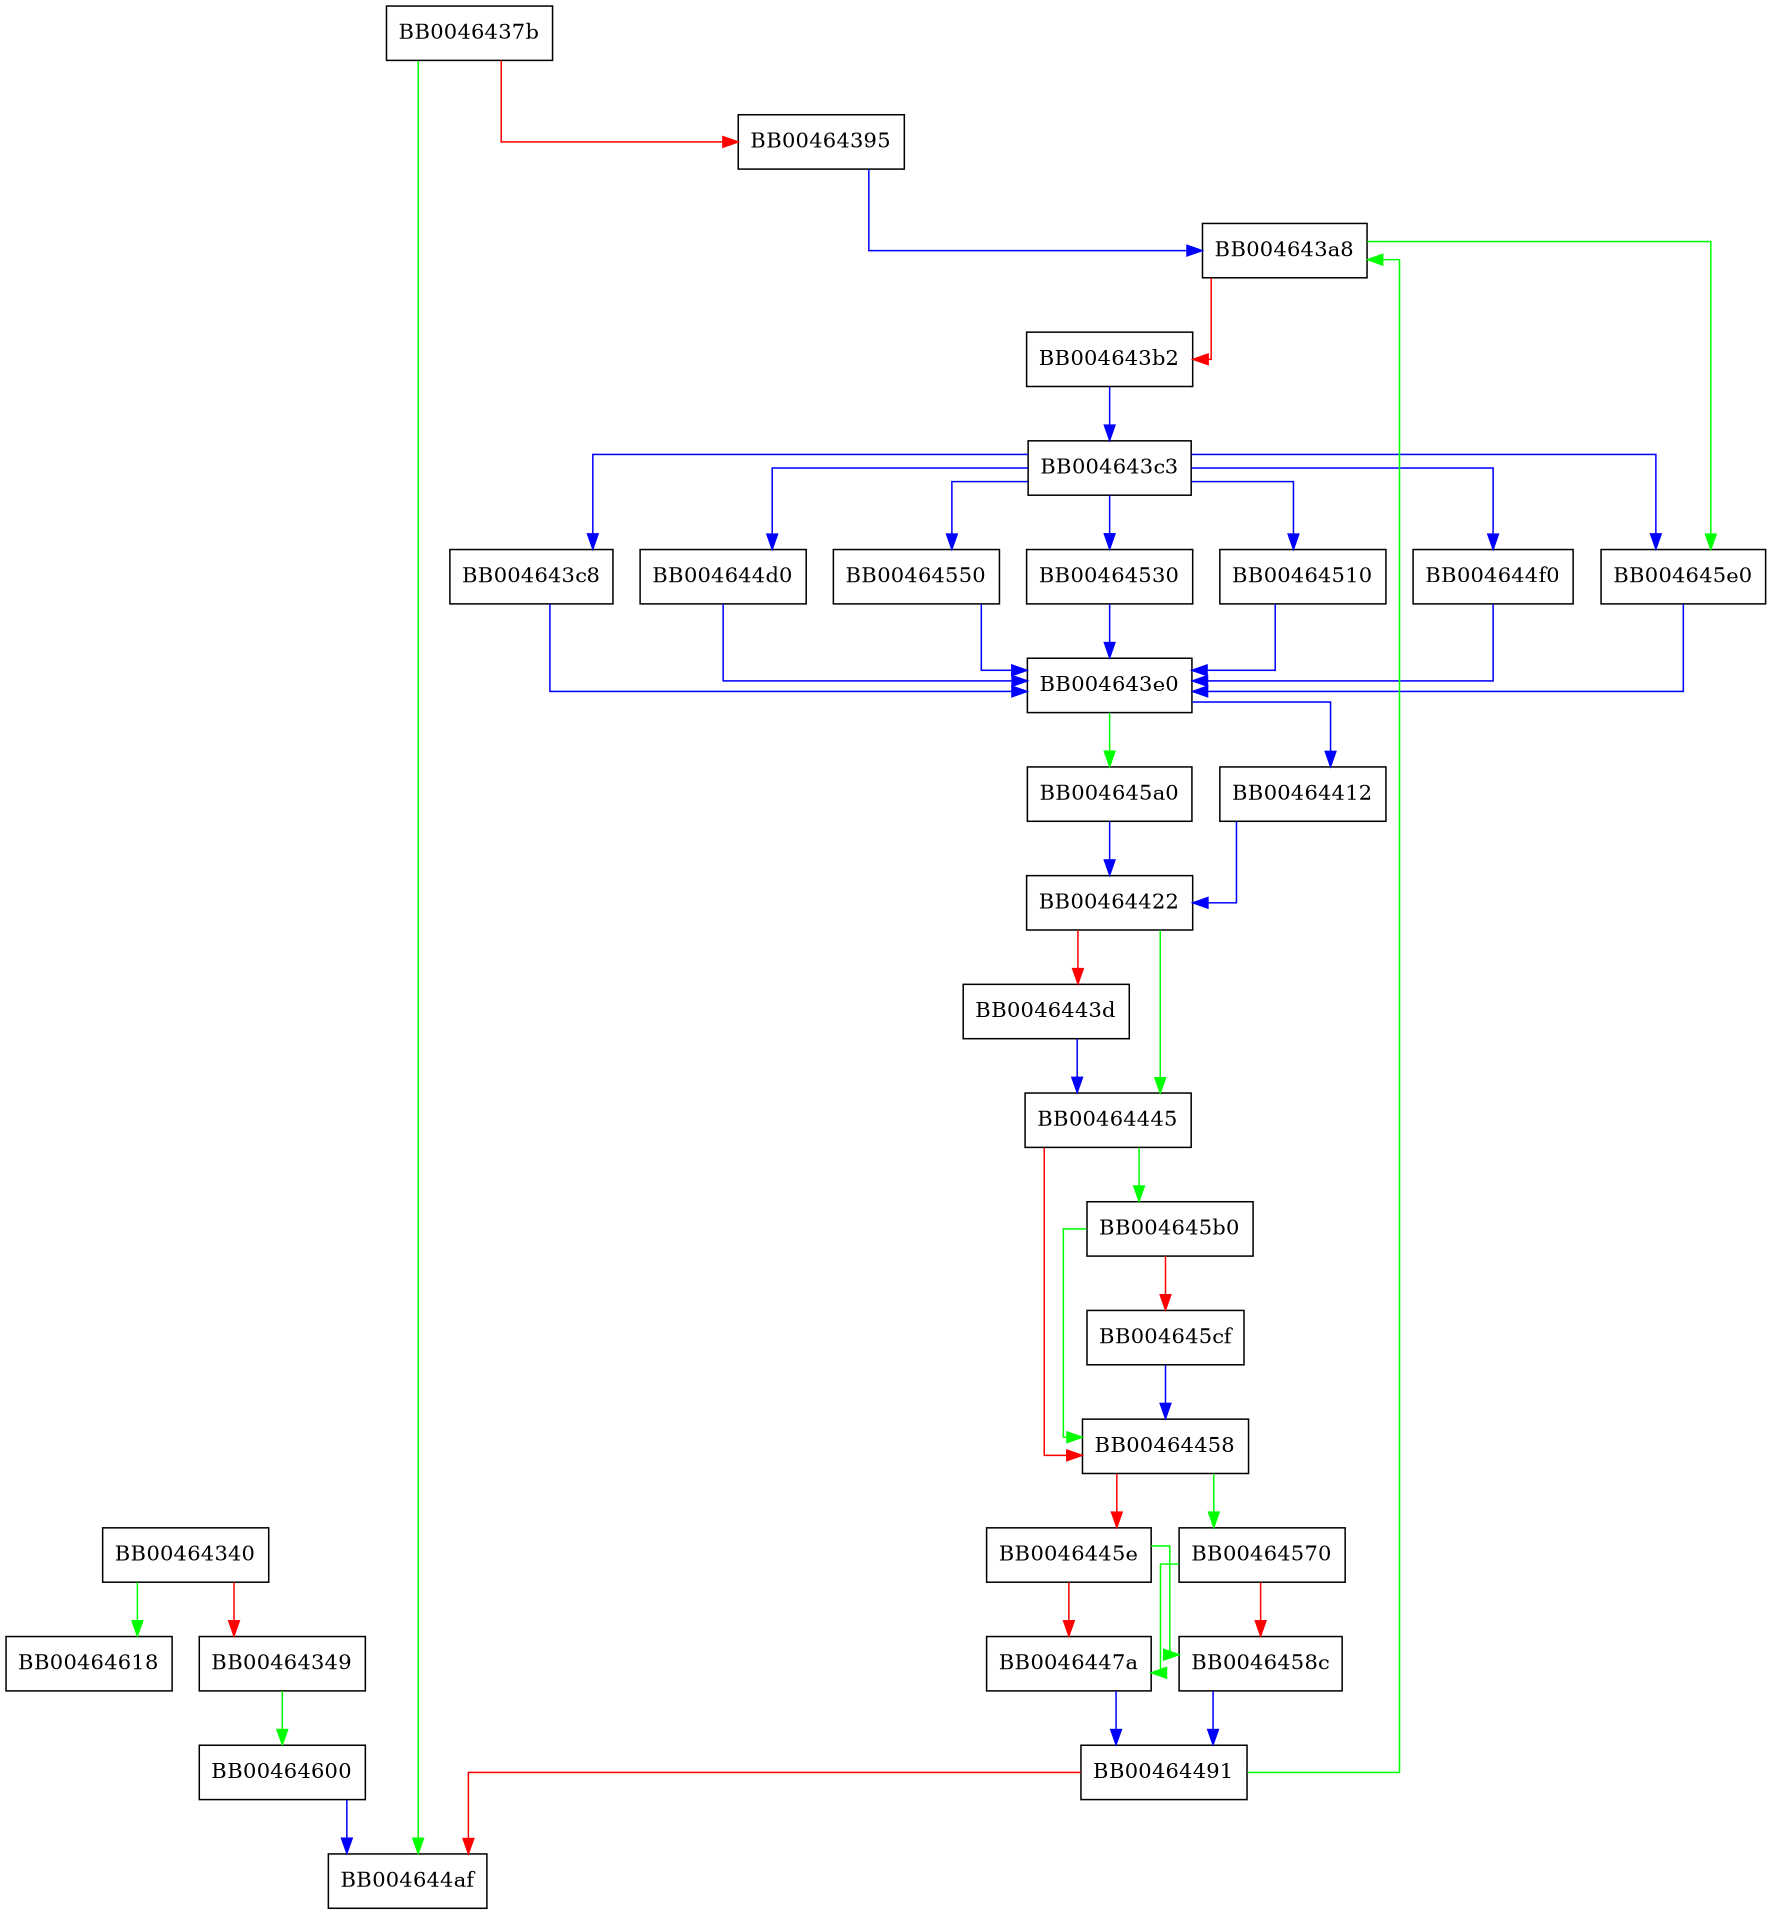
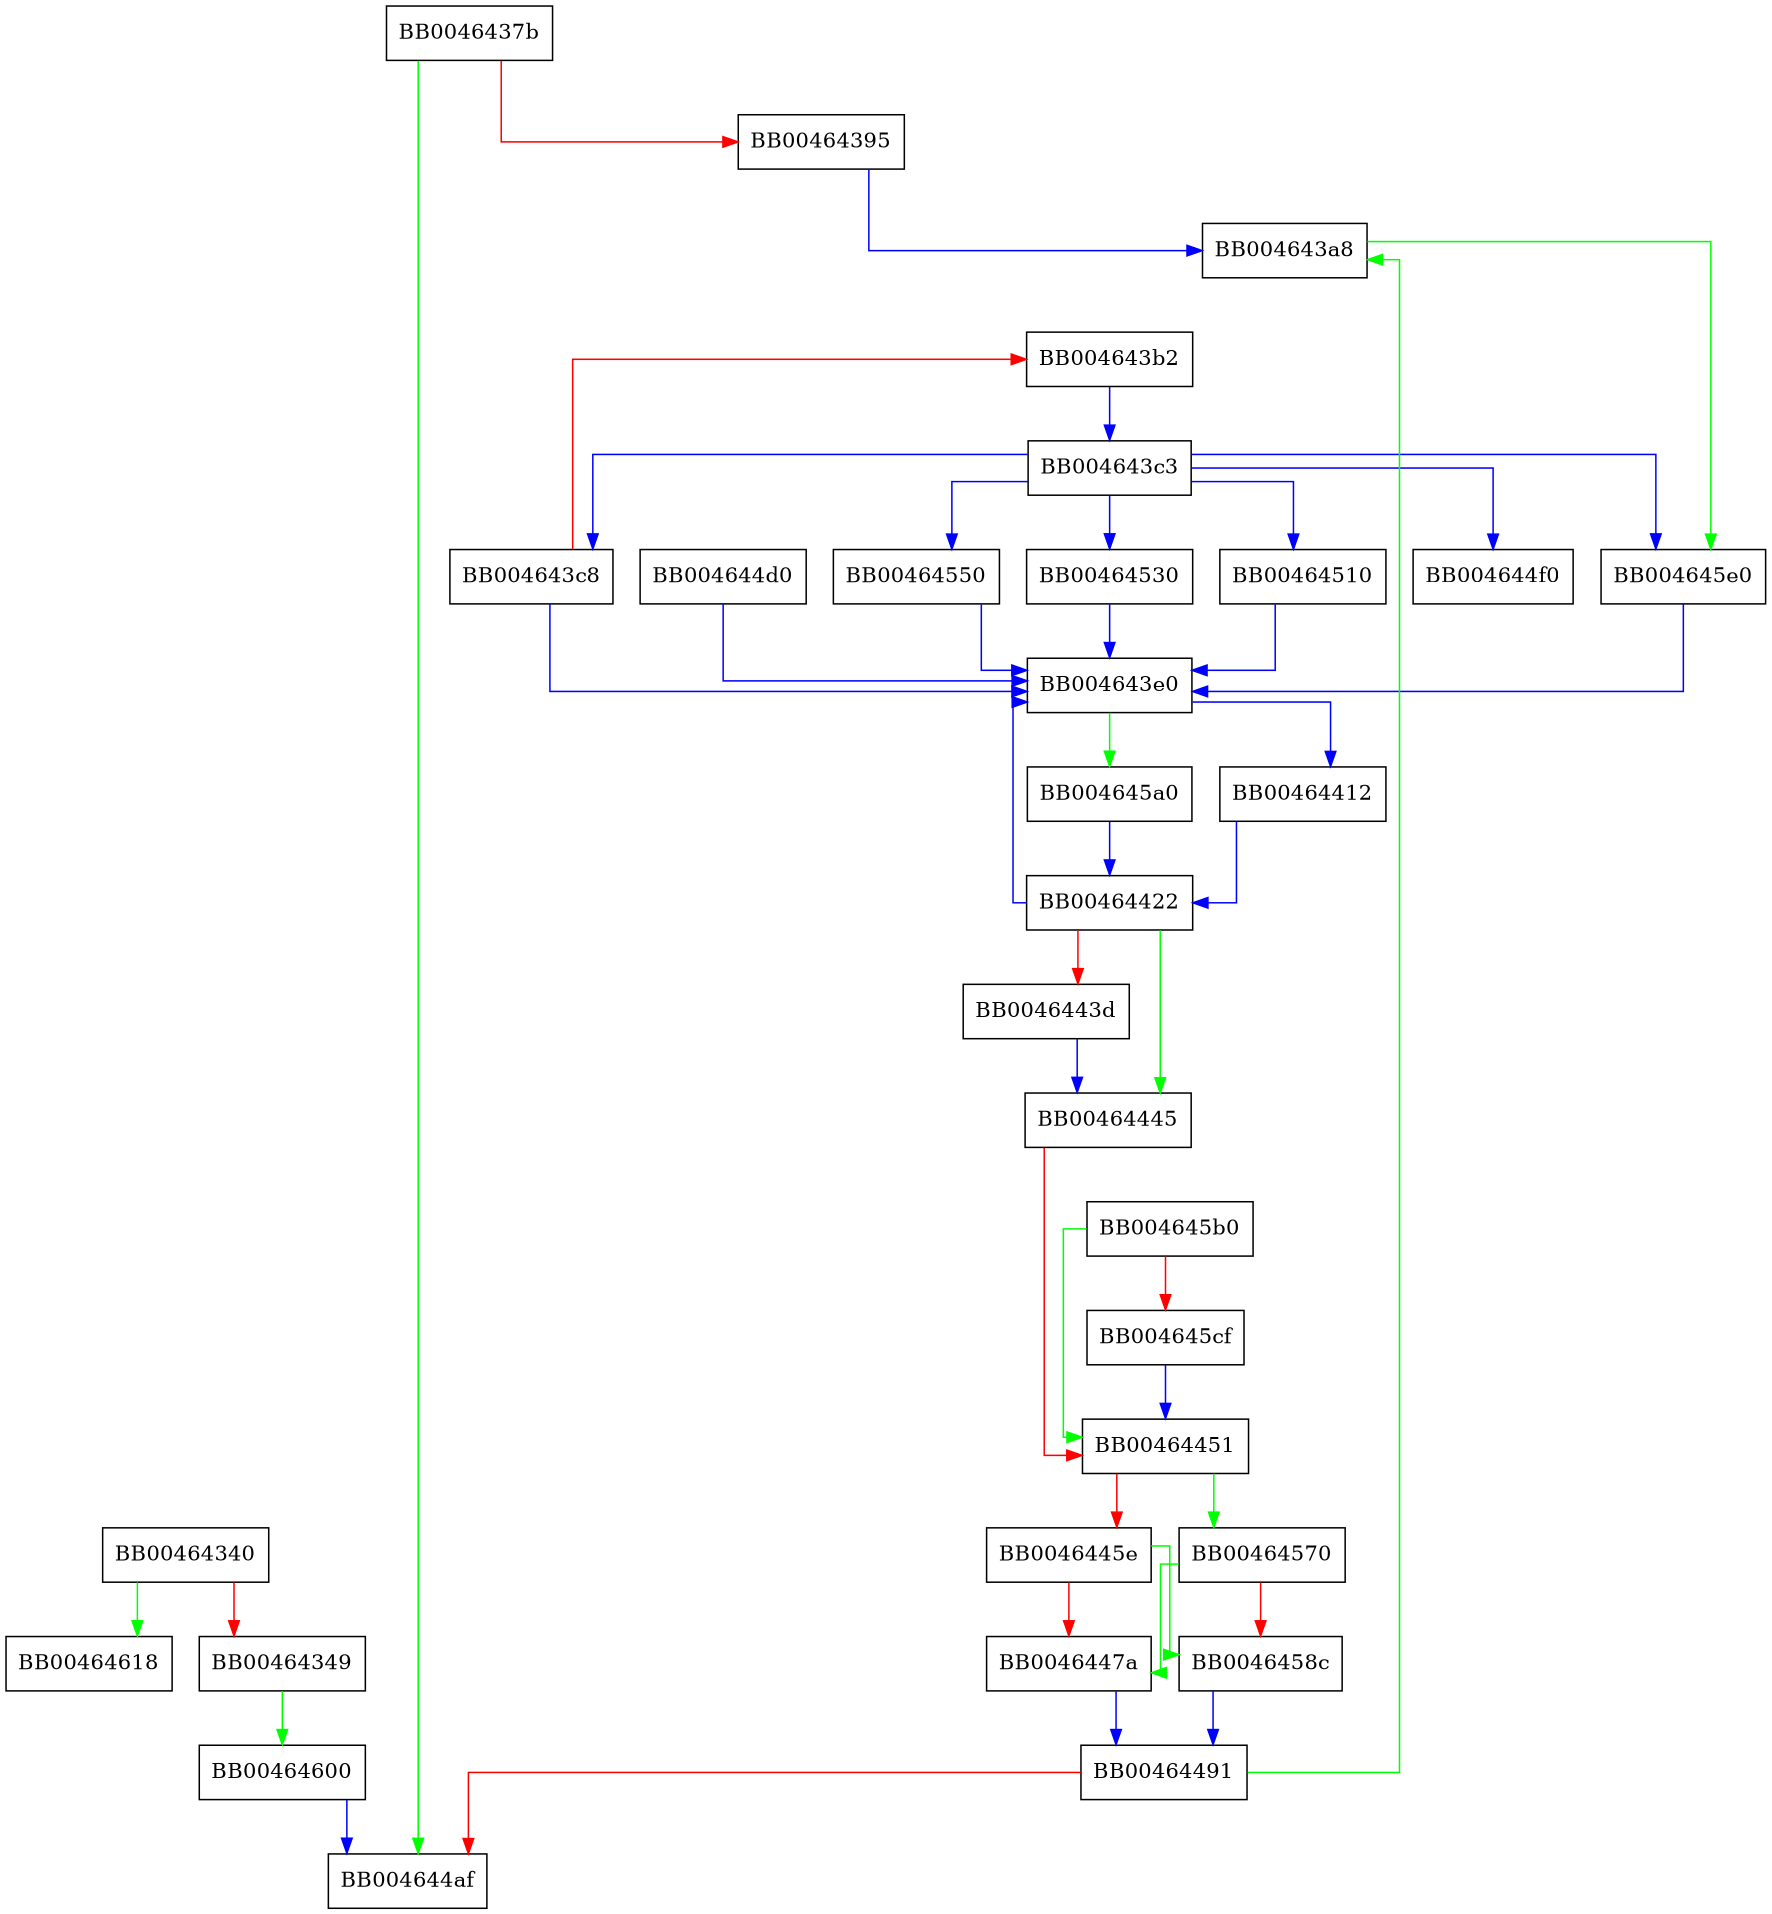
  digraph {
    splines=ortho
    node [shape=box]
    edge [color=blue]
    BB00464340
    BB00464618
    BB00464349
    BB00464600
    BB004644af
    BB0046437b
    BB00464395
    BB004643a8
    BB004645e0
    BB004643b2
    BB004643e0
    BB004643c3
    BB004645a0
    BB00464412
    BB00464550
    BB00464530
    BB00464510
    BB004644f0
    BB004644d0
    BB004643c8
    BB00464422
    BB00464445
    BB0046443d
    BB004645b0
-   BB00464451 [label=BB00464458]
+   BB00464451
    BB004645cf
    BB00464570
    BB0046445e
    BB0046458c
    BB0046447a
    n31 [label=BB00464491]
    BB00464340 -> BB00464618 [color=green]
    BB00464340 -> BB00464349 [color=red]
    BB00464349 -> BB00464600 [color=green]
    BB00464600 -> BB004644af
    BB0046437b -> BB004644af [color=green]
    BB0046437b -> BB00464395 [color=red]
    BB00464395 -> BB004643a8
    BB004643a8 -> BB004645e0 [color=green]
-   BB004643a8 -> BB004643b2 [color=red]
+   BB004643c8 -> BB004643b2 [color=red]
    BB004645e0 -> BB004643e0
    BB004643b2 -> BB004643c3
    BB004643e0 -> BB004645a0 [color=green]
    BB004643e0 -> BB00464412
    BB004643c3 -> BB004645e0
    BB004643c3 -> BB00464550
    BB004643c3 -> BB00464530
    BB004643c3 -> BB00464510
    BB004643c3 -> BB004644f0
-   BB004643c3 -> BB004644d0
    BB004643c3 -> BB004643c8
    BB004645a0 -> BB00464422
    BB00464412 -> BB00464422
    BB00464550 -> BB004643e0
    BB00464530 -> BB004643e0
    BB00464510 -> BB004643e0
-   BB004644f0 -> BB004643e0
+   BB00464422 -> BB004643e0
    BB004644d0 -> BB004643e0
    BB004643c8 -> BB004643e0
    BB00464422 -> BB00464445 [color=green]
    BB00464422 -> BB0046443d [color=red]
-   BB00464445 -> BB004645b0 [color=green]
    BB00464445 -> BB00464451 [color=red]
    BB0046443d -> BB00464445
    BB004645b0 -> BB00464451 [color=green]
    BB004645b0 -> BB004645cf [color=red]
    BB00464451 -> BB00464570 [color=green]
    BB00464451 -> BB0046445e [color=red]
    BB004645cf -> BB00464451
    BB00464570 -> BB0046458c [color=red]
    BB00464570 -> BB0046447a [color=green]
    BB0046445e -> BB0046458c [color=green]
    BB0046445e -> BB0046447a [color=red]
    BB0046458c -> n31
    BB0046447a -> n31
    n31 -> BB004644af [color=red]
    n31 -> BB004643a8 [color=green]
  }
